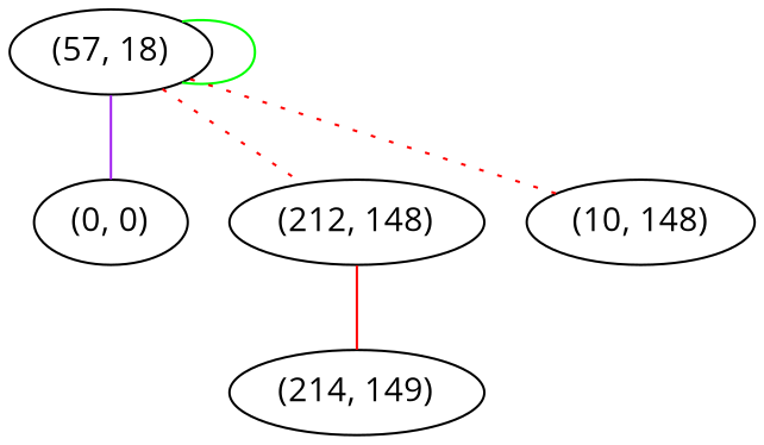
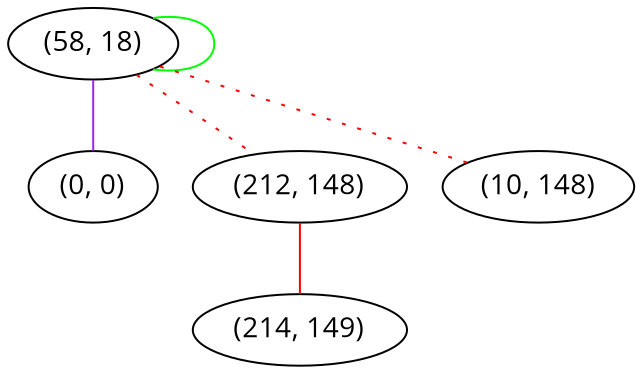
  graph {
    fontname="Open Sans"
    node [fontname="Open Sans"]
    edge [color=red fontname="Open Sans" style=solid weight=1]
-   "(57, 18)"
+   "(57, 18)" [label="(58, 18)"]
    "(0, 0)"
    "(212, 148)"
    "(10, 148)"
    "(214, 149)"
    "(57, 18)" -- "(57, 18)" [color=green weight=2]
    "(57, 18)" -- "(0, 0)" [color=purple weight=4]
    "(57, 18)" -- "(212, 148)" [style=dotted]
    "(57, 18)" -- "(10, 148)" [style=dotted]
    "(212, 148)" -- "(214, 149)"
  }
